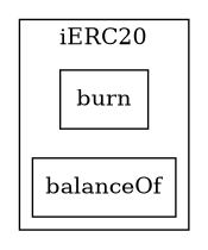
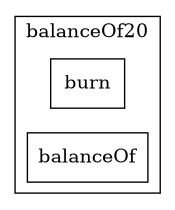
  strict digraph {
    rankdir=LR
    node [shape=box]
    n1 [label=burn]
    n2 [label=balanceOf]
    subgraph cluster_1 {
      label="[Solidity]"
    }
    subgraph cluster_2 {
-     label=iERC20
+     label=balanceOf20
      n1
      n2
    }
  }
